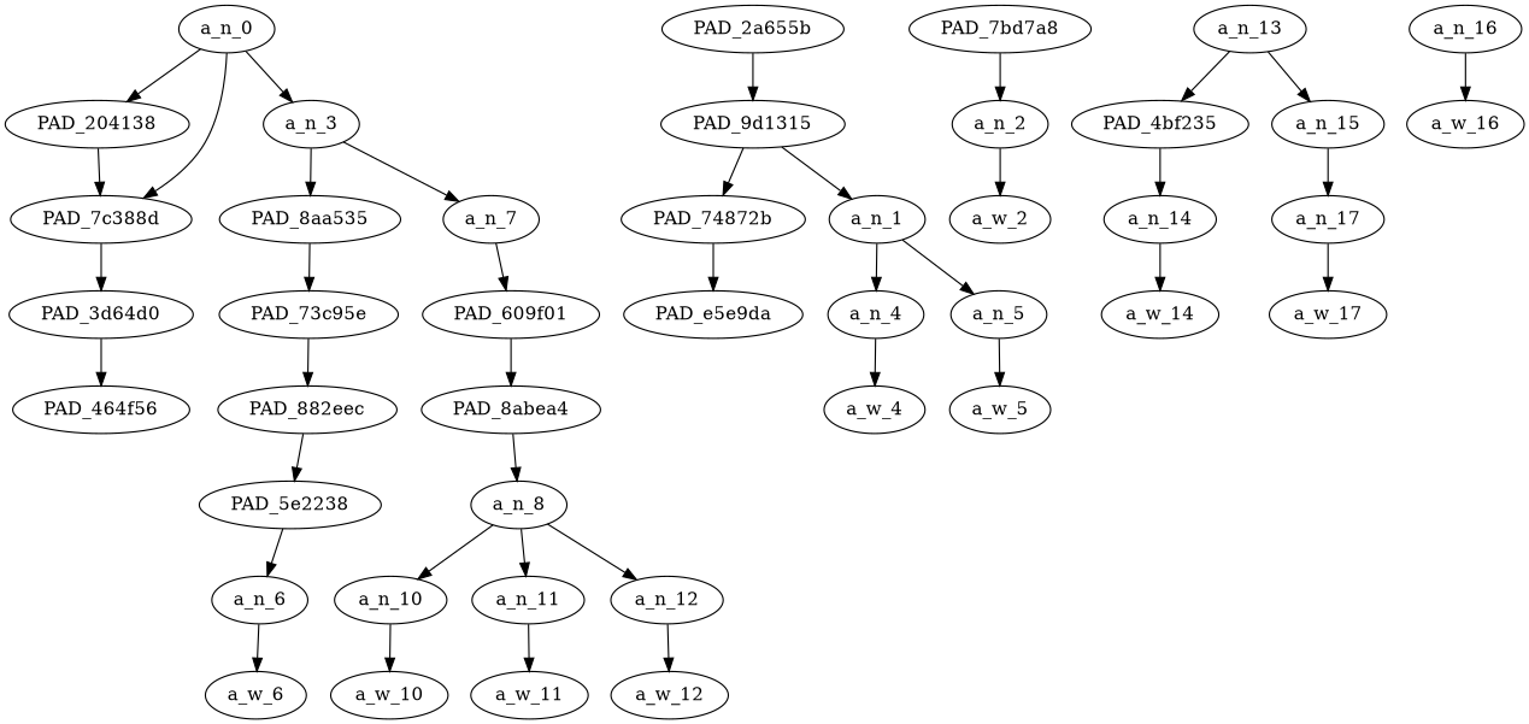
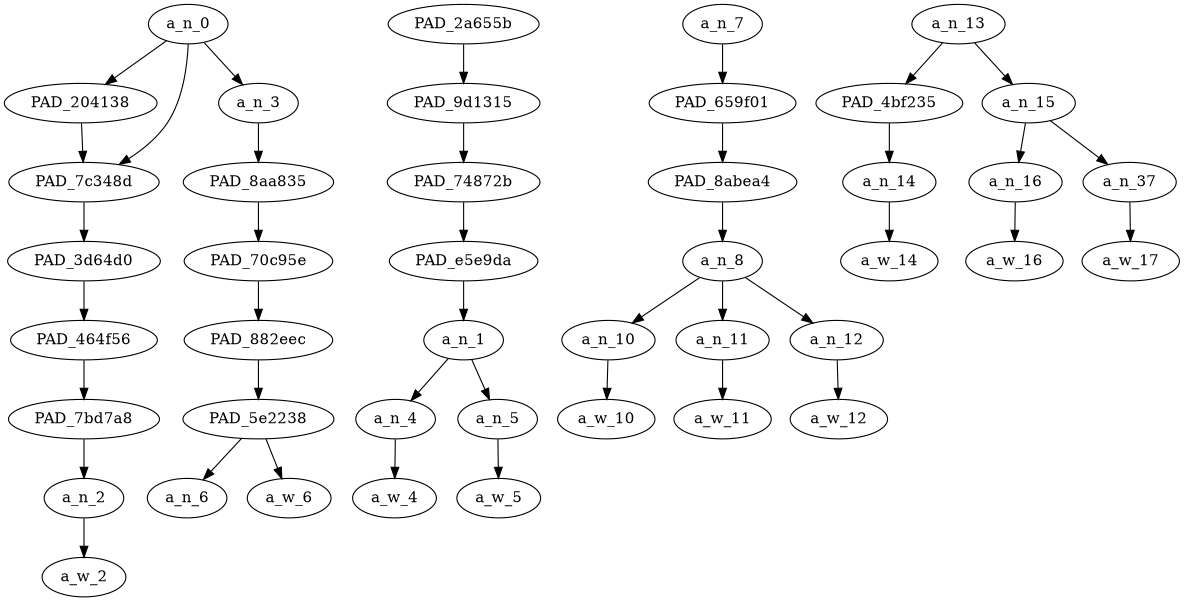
  strict digraph {
    node [div_dir=1 index=0 level=1 text_span="[2]" value=0.04928235]
    a_n_0 [level=7 text_span="[0, 1, 2, 3, 4, 5, 6, 7, 8, 9]" value=1.00000001]
    PAD_204138 [index=1 level=6]
    a_n_3 [index=2 level=6 text_span="[3, 4, 5, 6, 7, 8, 9]" value=0.82962733]
-   PAD_7c348d [index=1 level=5 label=PAD_7c388d]
+   PAD_7c348d [index=1 level=5]
    PAD_2a655b [level=6 text_span="[0, 1]" value=0.12097633]
    PAD_9d1315 [level=5 text_span="[0, 1]" value=0.12097633]
-   PAD_8aa835 [index=2 level=5 text_span="[3]" value=0.07720887 label=PAD_8aa535]
+   PAD_8aa835 [index=2 level=5 text_span="[3]" value=0.07720887]
    a_n_7 [index=3 level=5 text_span="[4, 5, 6, 7, 8, 9]" value=0.75238550]
    PAD_3d64d0 [index=1 level=4]
    PAD_74872b [level=4 text_span="[0, 1]" value=0.12097633]
-   PAD_73c95e [index=2 level=4 text_span="[3]" value=0.07720887]
-   PAD_609f01 [index=3 level=4 text_span="[4, 5, 6]" value=0.25347616]
+   PAD_73c95e [index=2 level=4 text_span="[3]" value=0.07720887 label=PAD_70c95e]
+   PAD_609f01 [index=3 level=4 text_span="[4, 5, 6]" value=0.25347616 label=PAD_659f01]
    PAD_464f56 [index=1 level=3]
    PAD_7bd7a8 [index=1 level=2]
    a_n_2 [index=2]
    a_w_2 [div_dir=0 index=2 level=0 value=but]
    PAD_e5e9da [level=3 text_span="[0, 1]" value=0.12097633]
    a_n_1 [level=2 text_span="[0, 1]" value=0.12097633]
    a_n_4 [text_span="[0]" value=0.05489487]
    a_n_5 [div_dir=-1 index=1 text_span="[1]" value=0.06607960]
    a_w_4 [div_dir=0 level=0 text_span="[0]" value="<user>"]
    a_w_5 [div_dir=0 index=1 level=0 text_span="[1]" value="<user>1"]
    PAD_882eec [index=2 level=3 text_span="[3]" value=0.07720887]
    PAD_8abea4 [index=3 level=3 text_span="[4, 5, 6]" value=0.25347616]
    PAD_5e2238 [index=2 level=2 text_span="[3]" value=0.07720887]
    a_n_6 [index=3 text_span="[3]" value=0.07720887]
    a_w_6 [div_dir=0 index=3 level=0 text_span="[3]" value=im]
    a_n_8 [index=3 level=2 text_span="[4, 5, 6]" value=0.25347616]
    a_n_13 [div_dir=-1 index=4 level=3 text_span="[7, 8, 9]" value=0.49876272]
    PAD_4bf235 [div_dir=-1 index=4 level=2 text_span="[7]" value=0.07245988]
    a_n_15 [div_dir=-1 index=5 level=2 text_span="[8, 9]" value=0.42616498]
    a_n_10 [index=4 text_span="[4]" value=0.04192931]
    a_n_11 [index=5 text_span="[5]" value=0.05677391]
    a_n_12 [div_dir=-1 index=6 text_span="[6]" value=0.15460233]
    a_w_10 [div_dir=0 index=4 level=0 text_span="[4]" value=a]
    a_w_11 [div_dir=0 index=5 level=0 text_span="[5]" value=good]
    a_w_12 [div_dir=0 index=6 level=0 text_span="[6]" value=goy]
    a_n_14 [div_dir=-1 index=7 text_span="[7]" value=0.07245988]
    a_n_16 [index=8 text_span="[8]" value=0.22572367]
-   a_n_17 [div_dir=-1 index=9 text_span="[9]" value=0.20029066]
+   a_n_17 [div_dir=-1 index=9 text_span="[9]" value=0.20029066 label=a_n_37]
    a_w_14 [div_dir=0 index=7 level=0 text_span="[7]" value=i]
    a_w_16 [div_dir=0 index=8 level=0 text_span="[8]" value=dindu]
    a_w_17 [div_dir=0 index=9 level=0 text_span="[9]" value=nuffin]
    a_n_0 -> PAD_204138
    a_n_0 -> a_n_3
    a_n_0 -> PAD_7c348d
    PAD_204138 -> PAD_7c348d
    a_n_3 -> PAD_8aa835
-   a_n_3 -> a_n_7
    PAD_7c348d -> PAD_3d64d0
    PAD_2a655b -> PAD_9d1315
    PAD_9d1315 -> PAD_74872b
    PAD_8aa835 -> PAD_73c95e
    a_n_7 -> PAD_609f01
    PAD_3d64d0 -> PAD_464f56
    PAD_74872b -> PAD_e5e9da
    PAD_73c95e -> PAD_882eec
    PAD_609f01 -> PAD_8abea4
+   PAD_464f56 -> PAD_7bd7a8
    PAD_7bd7a8 -> a_n_2
    a_n_2 -> a_w_2
-   PAD_9d1315 -> a_n_1
+   PAD_e5e9da -> a_n_1
    a_n_1 -> a_n_4
    a_n_1 -> a_n_5
    a_n_4 -> a_w_4
    a_n_5 -> a_w_5
    PAD_882eec -> PAD_5e2238
    PAD_8abea4 -> a_n_8
    PAD_5e2238 -> a_n_6
-   a_n_6 -> a_w_6
+   PAD_5e2238 -> a_w_6
    a_n_8 -> a_n_10
    a_n_8 -> a_n_11
    a_n_8 -> a_n_12
    a_n_13 -> PAD_4bf235
    a_n_13 -> a_n_15
    PAD_4bf235 -> a_n_14
+   a_n_15 -> a_n_16
    a_n_15 -> a_n_17
    a_n_10 -> a_w_10
    a_n_11 -> a_w_11
    a_n_12 -> a_w_12
    a_n_14 -> a_w_14
    a_n_16 -> a_w_16
    a_n_17 -> a_w_17
  }
